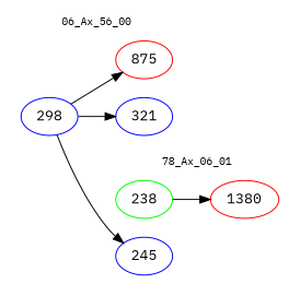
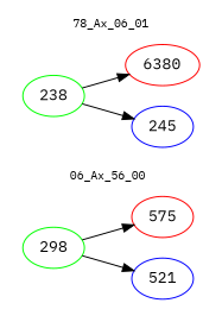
  digraph {
    fontname="IBM Plex Mono"
    rankdir=LR
    node [color=green fontname="IBM Plex Mono"]
    edge [color=black fontname="IBM Plex Mono"]
-   n1 [color=blue label=298]
-   n2 [color=blue label=321]
-   n3 [color=red label=875]
+   n1 [label=298]
+   n2 [color=blue label=521]
+   n3 [color=red label=575]
    n4 [label=238]
    n5 [color=blue label=245]
-   n6 [color=red label=1380]
+   n6 [color=red label=6380]
    subgraph cluster_1 {
      color=white
      fontsize=10
      label="06_Ax_56_00"
      n1
      n2
      n3
    }
    subgraph cluster_2 {
      color=white
      fontsize=10
      label="78_Ax_06_01"
      n4
      n5
      n6
    }
    n1 -> n2
    n1 -> n3
-   n1 -> n5
+   n4 -> n5
    n4 -> n6
  }
